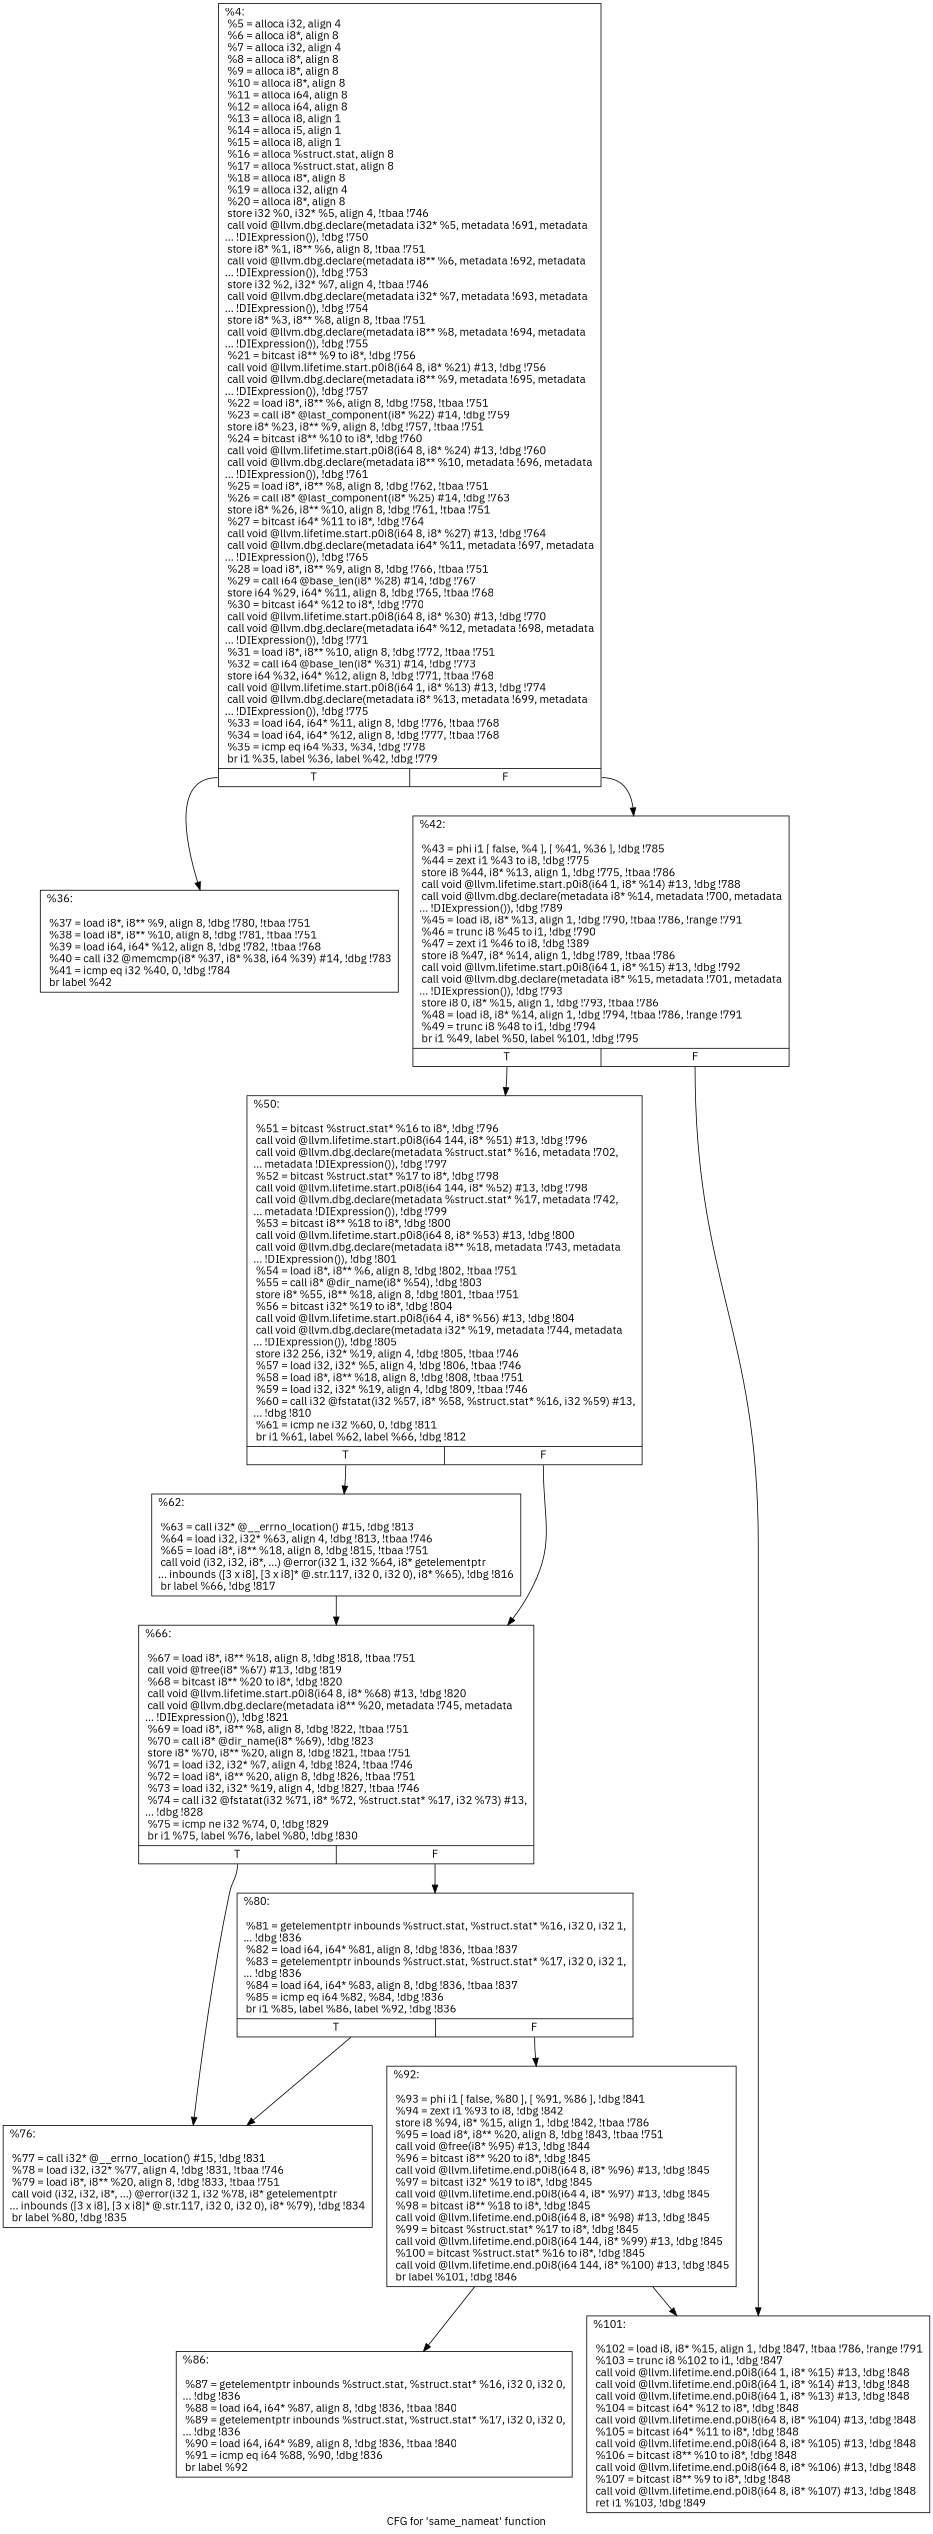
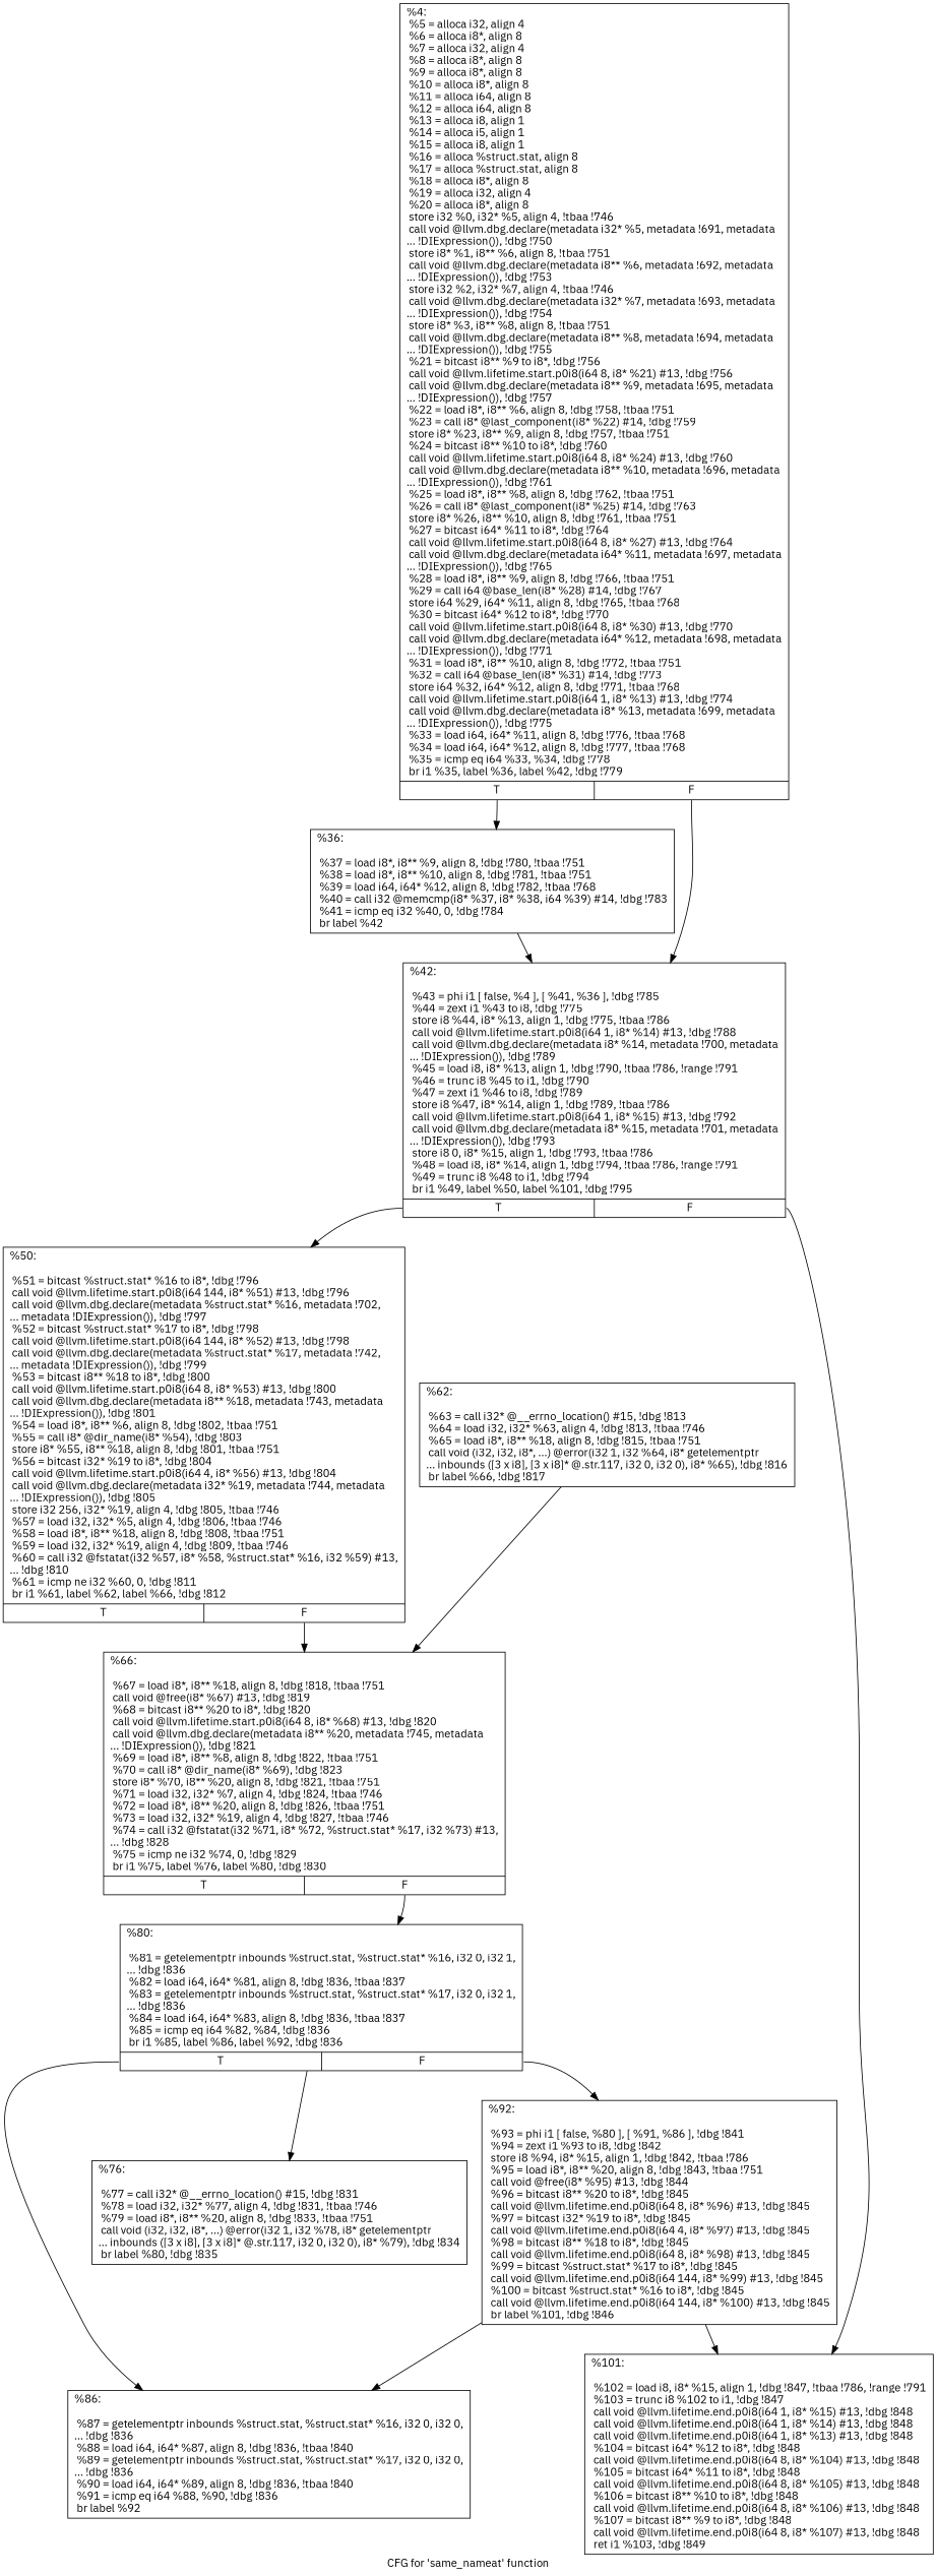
  digraph {
    fontname="IBM Plex Sans"
    label="CFG for 'same_nameat' function"
    node [fontname="IBM Plex Sans" shape=record]
    edge [fontname="IBM Plex Sans"]
    n1 [label="{%4:\l  %5 = alloca i32, align 4\l  %6 = alloca i8*, align 8\l  %7 = alloca i32, align 4\l  %8 = alloca i8*, align 8\l  %9 = alloca i8*, align 8\l  %10 = alloca i8*, align 8\l  %11 = alloca i64, align 8\l  %12 = alloca i64, align 8\l  %13 = alloca i8, align 1\l  %14 = alloca i5, align 1\l  %15 = alloca i8, align 1\l  %16 = alloca %struct.stat, align 8\l  %17 = alloca %struct.stat, align 8\l  %18 = alloca i8*, align 8\l  %19 = alloca i32, align 4\l  %20 = alloca i8*, align 8\l  store i32 %0, i32* %5, align 4, !tbaa !746\l  call void @llvm.dbg.declare(metadata i32* %5, metadata !691, metadata\l... !DIExpression()), !dbg !750\l  store i8* %1, i8** %6, align 8, !tbaa !751\l  call void @llvm.dbg.declare(metadata i8** %6, metadata !692, metadata\l... !DIExpression()), !dbg !753\l  store i32 %2, i32* %7, align 4, !tbaa !746\l  call void @llvm.dbg.declare(metadata i32* %7, metadata !693, metadata\l... !DIExpression()), !dbg !754\l  store i8* %3, i8** %8, align 8, !tbaa !751\l  call void @llvm.dbg.declare(metadata i8** %8, metadata !694, metadata\l... !DIExpression()), !dbg !755\l  %21 = bitcast i8** %9 to i8*, !dbg !756\l  call void @llvm.lifetime.start.p0i8(i64 8, i8* %21) #13, !dbg !756\l  call void @llvm.dbg.declare(metadata i8** %9, metadata !695, metadata\l... !DIExpression()), !dbg !757\l  %22 = load i8*, i8** %6, align 8, !dbg !758, !tbaa !751\l  %23 = call i8* @last_component(i8* %22) #14, !dbg !759\l  store i8* %23, i8** %9, align 8, !dbg !757, !tbaa !751\l  %24 = bitcast i8** %10 to i8*, !dbg !760\l  call void @llvm.lifetime.start.p0i8(i64 8, i8* %24) #13, !dbg !760\l  call void @llvm.dbg.declare(metadata i8** %10, metadata !696, metadata\l... !DIExpression()), !dbg !761\l  %25 = load i8*, i8** %8, align 8, !dbg !762, !tbaa !751\l  %26 = call i8* @last_component(i8* %25) #14, !dbg !763\l  store i8* %26, i8** %10, align 8, !dbg !761, !tbaa !751\l  %27 = bitcast i64* %11 to i8*, !dbg !764\l  call void @llvm.lifetime.start.p0i8(i64 8, i8* %27) #13, !dbg !764\l  call void @llvm.dbg.declare(metadata i64* %11, metadata !697, metadata\l... !DIExpression()), !dbg !765\l  %28 = load i8*, i8** %9, align 8, !dbg !766, !tbaa !751\l  %29 = call i64 @base_len(i8* %28) #14, !dbg !767\l  store i64 %29, i64* %11, align 8, !dbg !765, !tbaa !768\l  %30 = bitcast i64* %12 to i8*, !dbg !770\l  call void @llvm.lifetime.start.p0i8(i64 8, i8* %30) #13, !dbg !770\l  call void @llvm.dbg.declare(metadata i64* %12, metadata !698, metadata\l... !DIExpression()), !dbg !771\l  %31 = load i8*, i8** %10, align 8, !dbg !772, !tbaa !751\l  %32 = call i64 @base_len(i8* %31) #14, !dbg !773\l  store i64 %32, i64* %12, align 8, !dbg !771, !tbaa !768\l  call void @llvm.lifetime.start.p0i8(i64 1, i8* %13) #13, !dbg !774\l  call void @llvm.dbg.declare(metadata i8* %13, metadata !699, metadata\l... !DIExpression()), !dbg !775\l  %33 = load i64, i64* %11, align 8, !dbg !776, !tbaa !768\l  %34 = load i64, i64* %12, align 8, !dbg !777, !tbaa !768\l  %35 = icmp eq i64 %33, %34, !dbg !778\l  br i1 %35, label %36, label %42, !dbg !779\l|{<s0>T|<s1>F}}"]
    n2 [label="{%36:\l\l  %37 = load i8*, i8** %9, align 8, !dbg !780, !tbaa !751\l  %38 = load i8*, i8** %10, align 8, !dbg !781, !tbaa !751\l  %39 = load i64, i64* %12, align 8, !dbg !782, !tbaa !768\l  %40 = call i32 @memcmp(i8* %37, i8* %38, i64 %39) #14, !dbg !783\l  %41 = icmp eq i32 %40, 0, !dbg !784\l  br label %42\l}"]
-   n3 [label="{%42:\l\l  %43 = phi i1 [ false, %4 ], [ %41, %36 ], !dbg !785\l  %44 = zext i1 %43 to i8, !dbg !775\l  store i8 %44, i8* %13, align 1, !dbg !775, !tbaa !786\l  call void @llvm.lifetime.start.p0i8(i64 1, i8* %14) #13, !dbg !788\l  call void @llvm.dbg.declare(metadata i8* %14, metadata !700, metadata\l... !DIExpression()), !dbg !789\l  %45 = load i8, i8* %13, align 1, !dbg !790, !tbaa !786, !range !791\l  %46 = trunc i8 %45 to i1, !dbg !790\l  %47 = zext i1 %46 to i8, !dbg !389\l  store i8 %47, i8* %14, align 1, !dbg !789, !tbaa !786\l  call void @llvm.lifetime.start.p0i8(i64 1, i8* %15) #13, !dbg !792\l  call void @llvm.dbg.declare(metadata i8* %15, metadata !701, metadata\l... !DIExpression()), !dbg !793\l  store i8 0, i8* %15, align 1, !dbg !793, !tbaa !786\l  %48 = load i8, i8* %14, align 1, !dbg !794, !tbaa !786, !range !791\l  %49 = trunc i8 %48 to i1, !dbg !794\l  br i1 %49, label %50, label %101, !dbg !795\l|{<s0>T|<s1>F}}"]
+   n3 [label="{%42:\l\l  %43 = phi i1 [ false, %4 ], [ %41, %36 ], !dbg !785\l  %44 = zext i1 %43 to i8, !dbg !775\l  store i8 %44, i8* %13, align 1, !dbg !775, !tbaa !786\l  call void @llvm.lifetime.start.p0i8(i64 1, i8* %14) #13, !dbg !788\l  call void @llvm.dbg.declare(metadata i8* %14, metadata !700, metadata\l... !DIExpression()), !dbg !789\l  %45 = load i8, i8* %13, align 1, !dbg !790, !tbaa !786, !range !791\l  %46 = trunc i8 %45 to i1, !dbg !790\l  %47 = zext i1 %46 to i8, !dbg !789\l  store i8 %47, i8* %14, align 1, !dbg !789, !tbaa !786\l  call void @llvm.lifetime.start.p0i8(i64 1, i8* %15) #13, !dbg !792\l  call void @llvm.dbg.declare(metadata i8* %15, metadata !701, metadata\l... !DIExpression()), !dbg !793\l  store i8 0, i8* %15, align 1, !dbg !793, !tbaa !786\l  %48 = load i8, i8* %14, align 1, !dbg !794, !tbaa !786, !range !791\l  %49 = trunc i8 %48 to i1, !dbg !794\l  br i1 %49, label %50, label %101, !dbg !795\l|{<s0>T|<s1>F}}"]
    n4 [label="{%50:\l\l  %51 = bitcast %struct.stat* %16 to i8*, !dbg !796\l  call void @llvm.lifetime.start.p0i8(i64 144, i8* %51) #13, !dbg !796\l  call void @llvm.dbg.declare(metadata %struct.stat* %16, metadata !702,\l... metadata !DIExpression()), !dbg !797\l  %52 = bitcast %struct.stat* %17 to i8*, !dbg !798\l  call void @llvm.lifetime.start.p0i8(i64 144, i8* %52) #13, !dbg !798\l  call void @llvm.dbg.declare(metadata %struct.stat* %17, metadata !742,\l... metadata !DIExpression()), !dbg !799\l  %53 = bitcast i8** %18 to i8*, !dbg !800\l  call void @llvm.lifetime.start.p0i8(i64 8, i8* %53) #13, !dbg !800\l  call void @llvm.dbg.declare(metadata i8** %18, metadata !743, metadata\l... !DIExpression()), !dbg !801\l  %54 = load i8*, i8** %6, align 8, !dbg !802, !tbaa !751\l  %55 = call i8* @dir_name(i8* %54), !dbg !803\l  store i8* %55, i8** %18, align 8, !dbg !801, !tbaa !751\l  %56 = bitcast i32* %19 to i8*, !dbg !804\l  call void @llvm.lifetime.start.p0i8(i64 4, i8* %56) #13, !dbg !804\l  call void @llvm.dbg.declare(metadata i32* %19, metadata !744, metadata\l... !DIExpression()), !dbg !805\l  store i32 256, i32* %19, align 4, !dbg !805, !tbaa !746\l  %57 = load i32, i32* %5, align 4, !dbg !806, !tbaa !746\l  %58 = load i8*, i8** %18, align 8, !dbg !808, !tbaa !751\l  %59 = load i32, i32* %19, align 4, !dbg !809, !tbaa !746\l  %60 = call i32 @fstatat(i32 %57, i8* %58, %struct.stat* %16, i32 %59) #13,\l... !dbg !810\l  %61 = icmp ne i32 %60, 0, !dbg !811\l  br i1 %61, label %62, label %66, !dbg !812\l|{<s0>T|<s1>F}}"]
    n5 [label="{%101:\l\l  %102 = load i8, i8* %15, align 1, !dbg !847, !tbaa !786, !range !791\l  %103 = trunc i8 %102 to i1, !dbg !847\l  call void @llvm.lifetime.end.p0i8(i64 1, i8* %15) #13, !dbg !848\l  call void @llvm.lifetime.end.p0i8(i64 1, i8* %14) #13, !dbg !848\l  call void @llvm.lifetime.end.p0i8(i64 1, i8* %13) #13, !dbg !848\l  %104 = bitcast i64* %12 to i8*, !dbg !848\l  call void @llvm.lifetime.end.p0i8(i64 8, i8* %104) #13, !dbg !848\l  %105 = bitcast i64* %11 to i8*, !dbg !848\l  call void @llvm.lifetime.end.p0i8(i64 8, i8* %105) #13, !dbg !848\l  %106 = bitcast i8** %10 to i8*, !dbg !848\l  call void @llvm.lifetime.end.p0i8(i64 8, i8* %106) #13, !dbg !848\l  %107 = bitcast i8** %9 to i8*, !dbg !848\l  call void @llvm.lifetime.end.p0i8(i64 8, i8* %107) #13, !dbg !848\l  ret i1 %103, !dbg !849\l}"]
    n6 [label="{%62:\l\l  %63 = call i32* @__errno_location() #15, !dbg !813\l  %64 = load i32, i32* %63, align 4, !dbg !813, !tbaa !746\l  %65 = load i8*, i8** %18, align 8, !dbg !815, !tbaa !751\l  call void (i32, i32, i8*, ...) @error(i32 1, i32 %64, i8* getelementptr\l... inbounds ([3 x i8], [3 x i8]* @.str.117, i32 0, i32 0), i8* %65), !dbg !816\l  br label %66, !dbg !817\l}"]
    n7 [label="{%66:\l\l  %67 = load i8*, i8** %18, align 8, !dbg !818, !tbaa !751\l  call void @free(i8* %67) #13, !dbg !819\l  %68 = bitcast i8** %20 to i8*, !dbg !820\l  call void @llvm.lifetime.start.p0i8(i64 8, i8* %68) #13, !dbg !820\l  call void @llvm.dbg.declare(metadata i8** %20, metadata !745, metadata\l... !DIExpression()), !dbg !821\l  %69 = load i8*, i8** %8, align 8, !dbg !822, !tbaa !751\l  %70 = call i8* @dir_name(i8* %69), !dbg !823\l  store i8* %70, i8** %20, align 8, !dbg !821, !tbaa !751\l  %71 = load i32, i32* %7, align 4, !dbg !824, !tbaa !746\l  %72 = load i8*, i8** %20, align 8, !dbg !826, !tbaa !751\l  %73 = load i32, i32* %19, align 4, !dbg !827, !tbaa !746\l  %74 = call i32 @fstatat(i32 %71, i8* %72, %struct.stat* %17, i32 %73) #13,\l... !dbg !828\l  %75 = icmp ne i32 %74, 0, !dbg !829\l  br i1 %75, label %76, label %80, !dbg !830\l|{<s0>T|<s1>F}}"]
    n8 [label="{%76:\l\l  %77 = call i32* @__errno_location() #15, !dbg !831\l  %78 = load i32, i32* %77, align 4, !dbg !831, !tbaa !746\l  %79 = load i8*, i8** %20, align 8, !dbg !833, !tbaa !751\l  call void (i32, i32, i8*, ...) @error(i32 1, i32 %78, i8* getelementptr\l... inbounds ([3 x i8], [3 x i8]* @.str.117, i32 0, i32 0), i8* %79), !dbg !834\l  br label %80, !dbg !835\l}"]
    n9 [label="{%80:\l\l  %81 = getelementptr inbounds %struct.stat, %struct.stat* %16, i32 0, i32 1,\l... !dbg !836\l  %82 = load i64, i64* %81, align 8, !dbg !836, !tbaa !837\l  %83 = getelementptr inbounds %struct.stat, %struct.stat* %17, i32 0, i32 1,\l... !dbg !836\l  %84 = load i64, i64* %83, align 8, !dbg !836, !tbaa !837\l  %85 = icmp eq i64 %82, %84, !dbg !836\l  br i1 %85, label %86, label %92, !dbg !836\l|{<s0>T|<s1>F}}"]
    n10 [label="{%86:\l\l  %87 = getelementptr inbounds %struct.stat, %struct.stat* %16, i32 0, i32 0,\l... !dbg !836\l  %88 = load i64, i64* %87, align 8, !dbg !836, !tbaa !840\l  %89 = getelementptr inbounds %struct.stat, %struct.stat* %17, i32 0, i32 0,\l... !dbg !836\l  %90 = load i64, i64* %89, align 8, !dbg !836, !tbaa !840\l  %91 = icmp eq i64 %88, %90, !dbg !836\l  br label %92\l}"]
    n11 [label="{%92:\l\l  %93 = phi i1 [ false, %80 ], [ %91, %86 ], !dbg !841\l  %94 = zext i1 %93 to i8, !dbg !842\l  store i8 %94, i8* %15, align 1, !dbg !842, !tbaa !786\l  %95 = load i8*, i8** %20, align 8, !dbg !843, !tbaa !751\l  call void @free(i8* %95) #13, !dbg !844\l  %96 = bitcast i8** %20 to i8*, !dbg !845\l  call void @llvm.lifetime.end.p0i8(i64 8, i8* %96) #13, !dbg !845\l  %97 = bitcast i32* %19 to i8*, !dbg !845\l  call void @llvm.lifetime.end.p0i8(i64 4, i8* %97) #13, !dbg !845\l  %98 = bitcast i8** %18 to i8*, !dbg !845\l  call void @llvm.lifetime.end.p0i8(i64 8, i8* %98) #13, !dbg !845\l  %99 = bitcast %struct.stat* %17 to i8*, !dbg !845\l  call void @llvm.lifetime.end.p0i8(i64 144, i8* %99) #13, !dbg !845\l  %100 = bitcast %struct.stat* %16 to i8*, !dbg !845\l  call void @llvm.lifetime.end.p0i8(i64 144, i8* %100) #13, !dbg !845\l  br label %101, !dbg !846\l}"]
    n1 -> n2 [tailport=s0]
    n1 -> n3 [tailport=s1]
+   n2 -> n3
    n3 -> n4 [tailport=s0]
    n3 -> n5 [tailport=s1]
-   n4 -> n6 [tailport=s0]
    n4 -> n7 [tailport=s1]
    n6 -> n7
-   n7 -> n8 [tailport=s0]
    n7 -> n9 [tailport=s1]
    n9 -> n8
+   n9 -> n10 [tailport=s0]
    n9 -> n11 [tailport=s1]
    n11 -> n5
    n11 -> n10
  }
